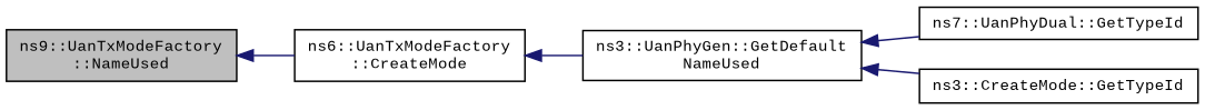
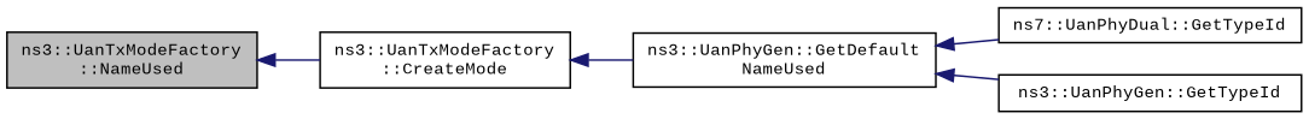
  digraph {
    fontname="Liberation Mono"
    rankdir=LR
    node [color=black fillcolor=white fontname="Liberation Mono" fontsize=10 shape=record style=filled]
    edge [color=midnightblue dir=back fontname="Liberation Mono" fontsize=10 labelfontname=Helvetica labelfontsize=10 style=solid]
-   n1 [fillcolor=grey75 fontcolor=black height=0.2 label="ns9::UanTxModeFactory\l::NameUsed" width=0.4]
-   n2 [height=0.2 label="ns6::UanTxModeFactory\l::CreateMode" width=0.4]
+   n1 [fillcolor=grey75 fontcolor=black height=0.2 label="ns3::UanTxModeFactory\l::NameUsed" width=0.4]
+   n2 [height=0.2 label="ns3::UanTxModeFactory\l::CreateMode" width=0.4]
    n3 [height=0.2 label="ns3::UanPhyGen::GetDefault\lNameUsed" width=0.4]
    n4 [height=0.2 label="ns7::UanPhyDual::GetTypeId" width=0.4]
-   n5 [height=0.2 label="ns3::CreateMode::GetTypeId" width=0.4]
+   n5 [height=0.2 label="ns3::UanPhyGen::GetTypeId" width=0.4]
    n1 -> n2
    n2 -> n3
    n3 -> n4
    n3 -> n5
  }
